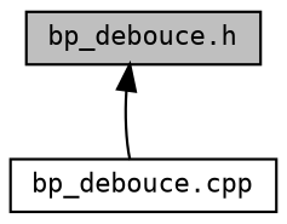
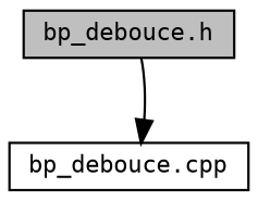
  digraph {
    fontname="DejaVu Sans Mono"
    node [color=black fontname="DejaVu Sans Mono" fontsize=10 shape=record style=filled]
    n1 [fillcolor=grey75 fontcolor=black height=0.2 label="bp_debouce.h" width=0.4]
    n2 [fillcolor=white height=0.2 label="bp_debouce.cpp" width=0.4]
-   n1 -> n2 [color=black dir=back fontname="DejaVu Sans Mono" fontsize=10 labelfontname=Helvetica labelfontsize=10 style=solid]
+   n2 -> n1 [color=black dir=back fontname="DejaVu Sans Mono" fontsize=10 labelfontname=Helvetica labelfontsize=10 style=solid]
  }
